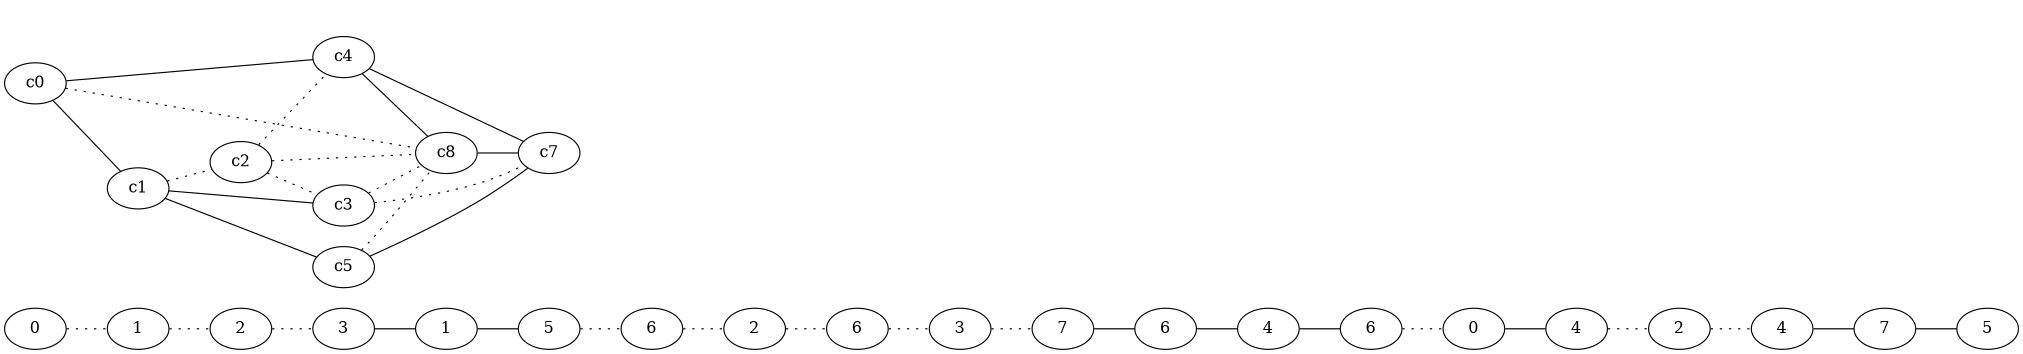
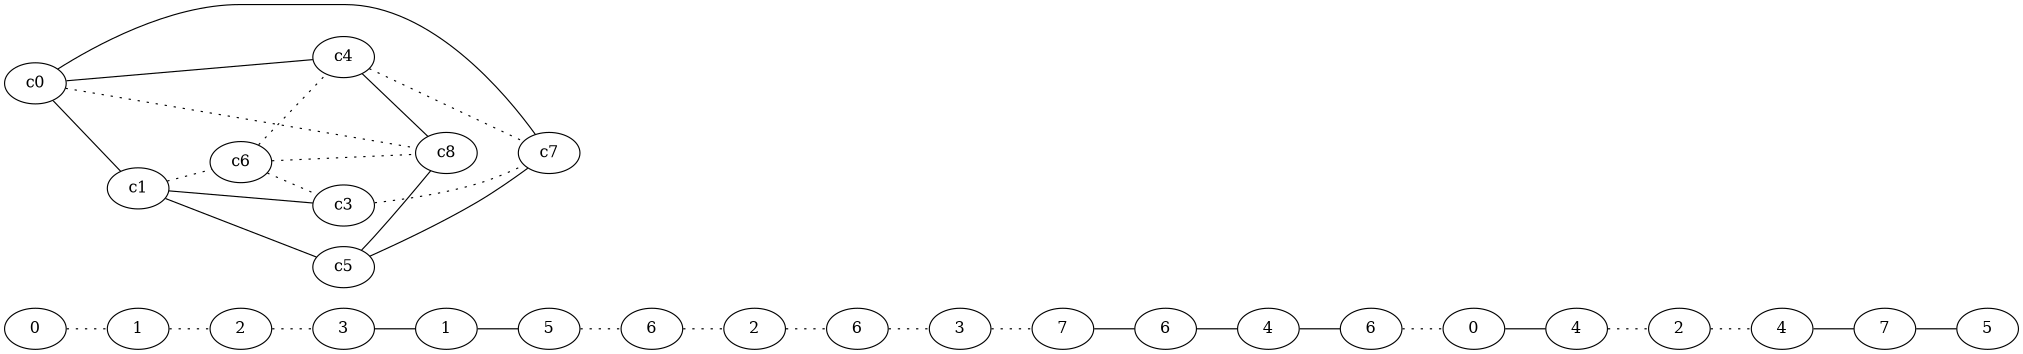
  graph {
    rankdir=LR
    edge [style=dotted]
    n1 [label=0]
    n2 [label=1]
    n3 [label=2]
    n4 [label=3]
    n5 [label=1]
    n6 [label=5]
    n7 [label=6]
    n8 [label=2]
    n9 [label=6]
    n10 [label=3]
    n11 [label=7]
    n12 [label=6]
    n13 [label=4]
    n14 [label=6]
    n15 [label=0]
    n16 [label=4]
    n17 [label=2]
    n18 [label=4]
    n19 [label=7]
    n20 [label=5]
    c0
    c1
    c4
    n24 [label=c8]
-   c2
+   c2 [label=c6]
    c3
    c5
    c7
    n1 -- n2
    n2 -- n3
    n3 -- n4
    n4 -- n5 [style=""]
    n5 -- n6 [style=""]
    n6 -- n7
    n7 -- n8
    n8 -- n9
    n9 -- n10
    n10 -- n11
    n11 -- n12 [style=""]
    n12 -- n13 [style=""]
    n13 -- n14 [style=""]
    n14 -- n15
    n15 -- n16 [style=""]
    n16 -- n17
    n17 -- n18
    n18 -- n19 [style=""]
    n19 -- n20 [style=""]
    c0 -- c1 [style=solid]
    c0 -- c4 [style=""]
    c0 -- n24
    c1 -- c2
    c1 -- c3 [style=""]
    c1 -- c5 [style=""]
    c4 -- n24 [style=""]
-   c4 -- c7 [style=""]
-   n24 -- c7 [style=""]
+   c4 -- c7
+   c0 -- c7 [style=""]
    c2 -- c4
    c2 -- n24
    c2 -- c3
-   c3 -- n24
    c3 -- c7
-   c5 -- n24
+   c5 -- n24 [style=solid]
    c5 -- c7 [style=""]
  }
